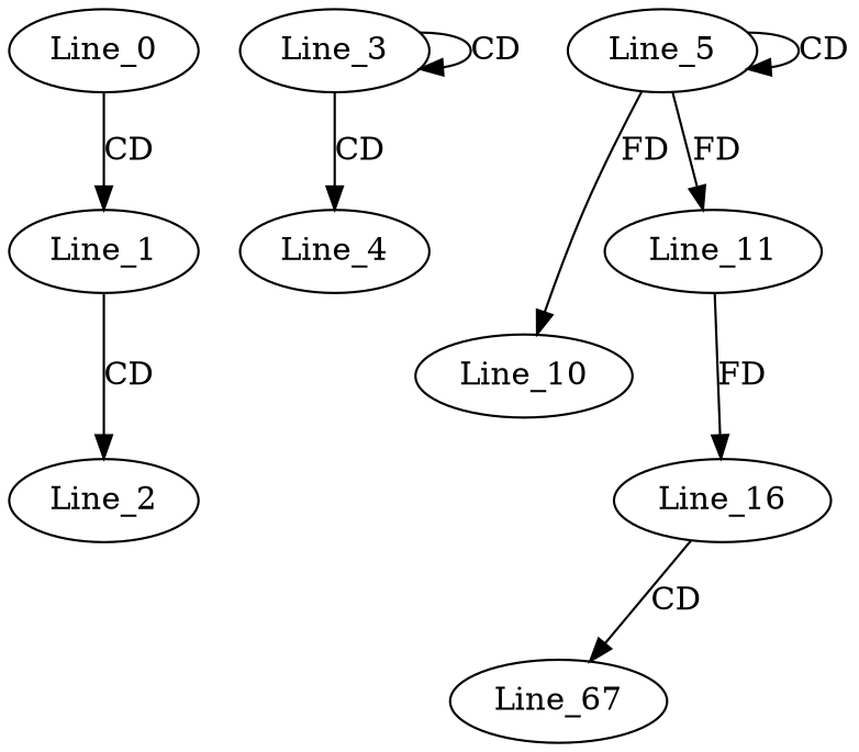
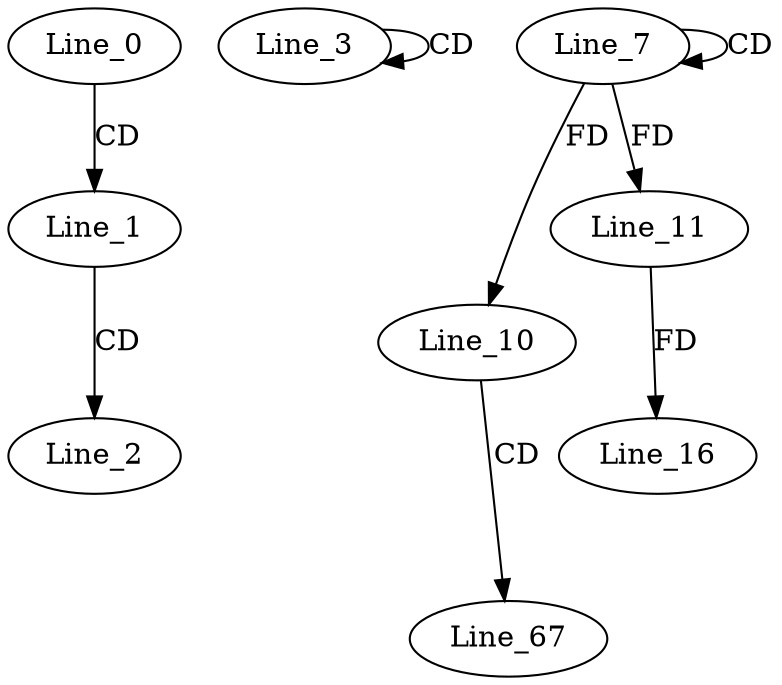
  digraph {
    Line_0
    Line_1
    Line_2
    Line_3
-   Line_4
-   Line_7 [label=Line_5]
+   Line_7
    Line_10
    Line_11
    Line_16
    n10 [label=Line_67]
    Line_0 -> Line_1 [label=CD]
    Line_1 -> Line_2 [label=CD]
    Line_3 -> Line_3 [label=CD]
-   Line_3 -> Line_4 [label=CD]
    Line_7 -> Line_7 [label=CD]
    Line_7 -> Line_10 [label=FD]
    Line_7 -> Line_11 [label=FD]
    Line_11 -> Line_16 [label=FD]
-   Line_16 -> n10 [label=CD]
+   Line_10 -> n10 [label=CD]
  }
